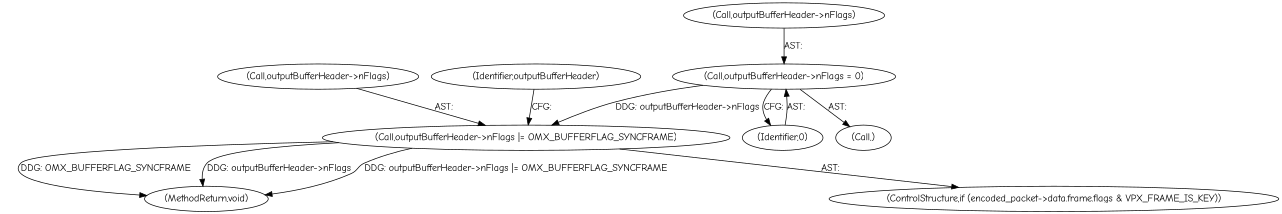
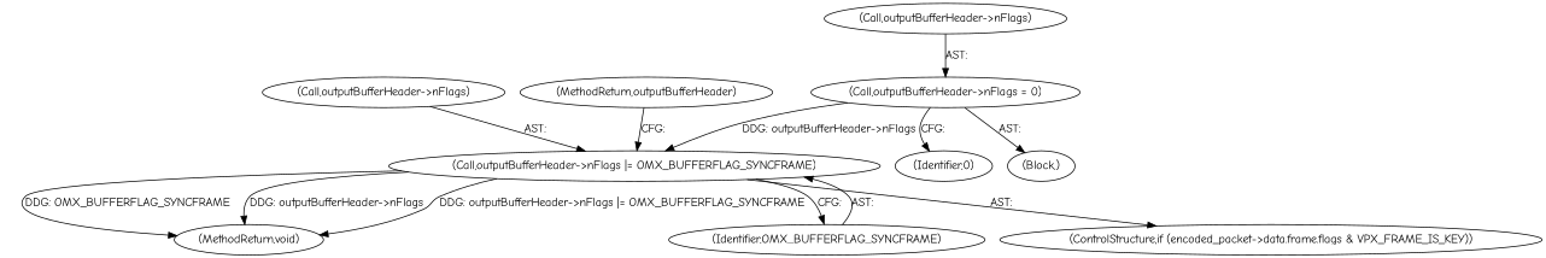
  digraph {
    fontname="Comic Neue"
    node [fontname="Comic Neue"]
    edge [fontname="Comic Neue"]
    n1 [label="(Call,outputBufferHeader->nFlags = 0)"]
    n2 [label="(Call,outputBufferHeader->nFlags |= OMX_BUFFERFLAG_SYNCFRAME)"]
    n3 [label="(Identifier,0)"]
-   n4 [label="(Call,)"]
+   n4 [label="(Block,)"]
    n5 [label="(MethodReturn,void)"]
+   n6 [label="(Identifier,OMX_BUFFERFLAG_SYNCFRAME)"]
    n7 [label="(ControlStructure,if (encoded_packet->data.frame.flags & VPX_FRAME_IS_KEY))"]
    n8 [label="(Call,outputBufferHeader->nFlags)"]
-   n9 [label="(Identifier,outputBufferHeader)"]
+   n9 [label="(MethodReturn,outputBufferHeader)"]
    n10 [label="(Call,outputBufferHeader->nFlags)"]
    n1 -> n2 [label="DDG: outputBufferHeader->nFlags"]
    n1 -> n3 [label="CFG: "]
    n1 -> n4 [label="AST: "]
    n2 -> n5 [label="DDG: OMX_BUFFERFLAG_SYNCFRAME"]
    n2 -> n5 [label="DDG: outputBufferHeader->nFlags"]
    n2 -> n5 [label="DDG: outputBufferHeader->nFlags |= OMX_BUFFERFLAG_SYNCFRAME"]
+   n2 -> n6 [label="CFG: "]
    n2 -> n7 [label="AST: "]
-   n3 -> n1 [label="AST: "]
+   n6 -> n2 [label="AST: "]
    n8 -> n2 [label="AST: "]
    n9 -> n2 [label="CFG: "]
    n10 -> n1 [label="AST: "]
  }
